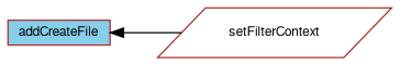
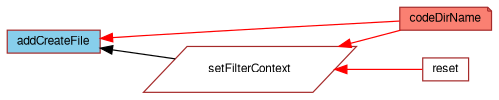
  digraph {
    rankdir=LR
    node [color=brown fillcolor=white fontname=FreeSans fontsize=10 shape=box style=filled]
    edge [color=red dir=back fontname=FreeSans fontsize=10 labelfontname=FreeSans labelfontsize=10 style=solid]
    n1 [fontcolor=black height=0.2 label=setFilterContext shape=parallelogram width=0.4]
+   n2 [fillcolor=salmon height=0.2 label=codeDirName shape=note width=0.4]
+   n3 [height=0.2 label=reset width=0.4]
    n4 [fillcolor=skyblue height=0.2 label=addCreateFile width=0.4]
+   n1 -> n2
+   n1 -> n3
    n4 -> n1 [color=black]
+   n4 -> n2
  }
